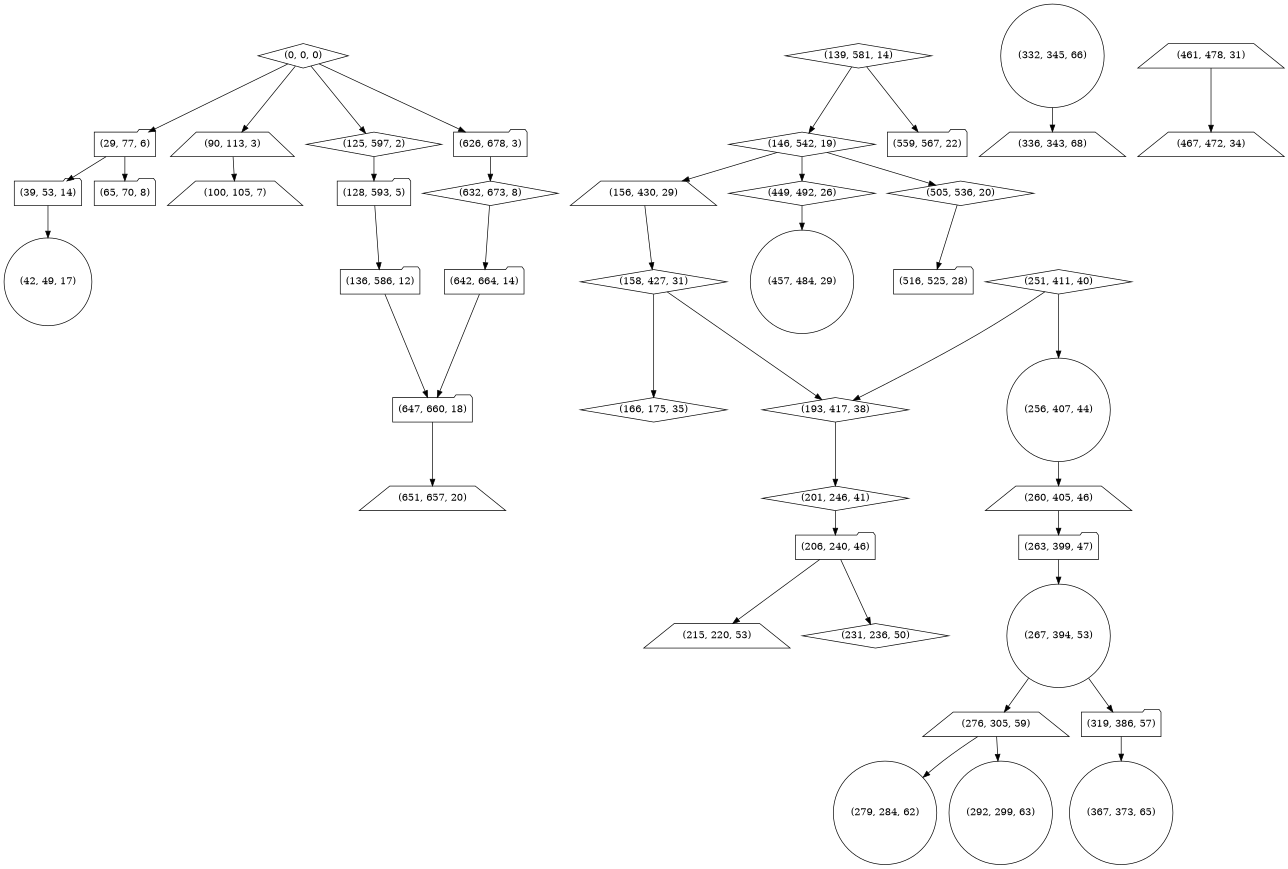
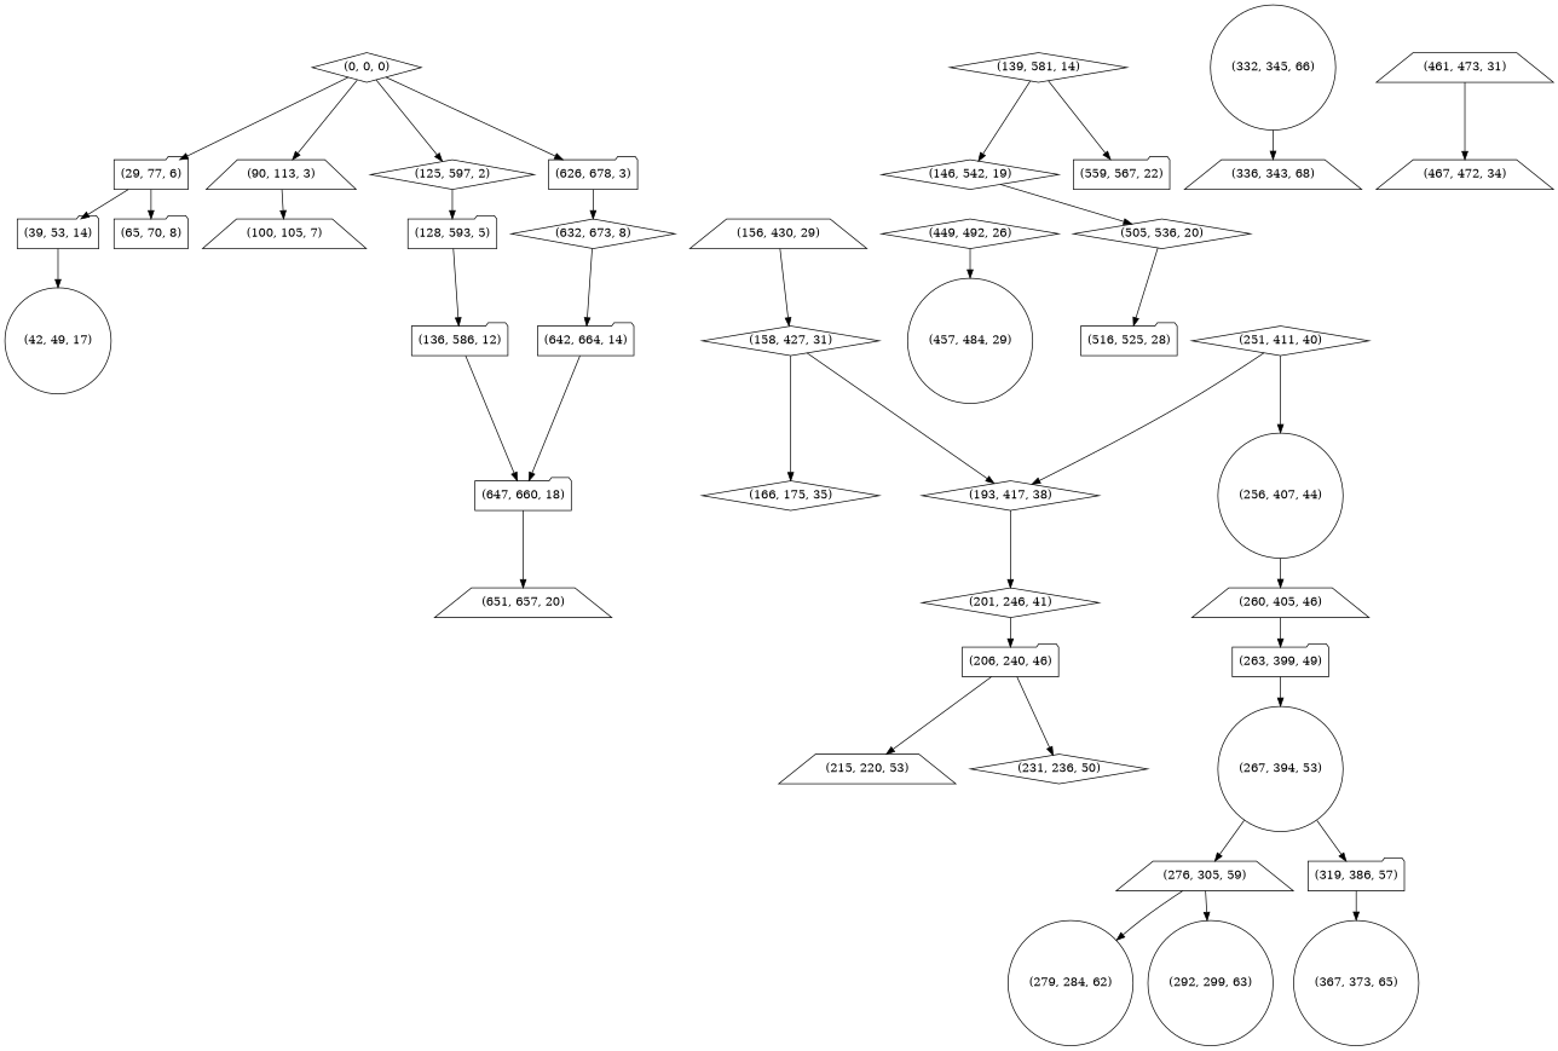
  digraph {
    node [shape=folder]
    "(29, 77, 6)"
    "(0, 0, 0)" [shape=diamond]
    "(90, 113, 3)" [shape=trapezium]
    "(125, 597, 2)" [shape=diamond]
    "(626, 678, 3)"
    "(39, 53, 14)"
    "(65, 70, 8)"
    "(100, 105, 7)" [shape=trapezium]
    "(128, 593, 5)"
    "(632, 673, 8)" [shape=diamond]
    "(42, 49, 17)" [shape=circle]
    "(136, 586, 12)"
    "(647, 660, 18)"
    "(139, 581, 14)" [shape=diamond]
    "(146, 542, 19)" [shape=diamond]
    "(559, 567, 22)"
    "(156, 430, 29)" [shape=trapezium]
    "(449, 492, 26)" [shape=diamond]
    "(505, 536, 20)" [shape=diamond]
    "(158, 427, 31)" [shape=diamond]
    "(457, 484, 29)" [shape=circle]
    "(516, 525, 28)"
    "(166, 175, 35)" [shape=diamond]
    "(193, 417, 38)" [shape=diamond]
    "(201, 246, 41)" [shape=diamond]
    "(206, 240, 46)"
    "(251, 411, 40)" [shape=diamond]
    "(256, 407, 44)" [shape=circle]
    "(215, 220, 53)" [shape=trapezium]
    "(231, 236, 50)" [shape=diamond]
    "(260, 405, 46)" [shape=trapezium]
-   "(263, 399, 49)" [label="(263, 399, 47)"]
+   "(263, 399, 49)"
    "(267, 394, 53)" [shape=circle]
    "(276, 305, 59)" [shape=trapezium]
    "(319, 386, 57)"
    "(279, 284, 62)" [shape=circle]
    "(292, 299, 63)" [shape=circle]
    "(367, 373, 65)" [shape=circle]
    "(332, 345, 66)" [shape=circle]
    "(336, 343, 68)" [shape=trapezium]
-   "(461, 478, 31)" [shape=trapezium]
+   "(461, 478, 31)" [shape=trapezium label="(461, 473, 31)"]
    "(467, 472, 34)" [shape=trapezium]
    "(642, 664, 14)"
    "(651, 657, 20)" [shape=trapezium]
    "(29, 77, 6)" -> "(39, 53, 14)"
    "(29, 77, 6)" -> "(65, 70, 8)"
    "(0, 0, 0)" -> "(29, 77, 6)"
    "(0, 0, 0)" -> "(90, 113, 3)"
    "(0, 0, 0)" -> "(125, 597, 2)"
    "(0, 0, 0)" -> "(626, 678, 3)"
    "(90, 113, 3)" -> "(100, 105, 7)"
    "(125, 597, 2)" -> "(128, 593, 5)"
    "(626, 678, 3)" -> "(632, 673, 8)"
    "(39, 53, 14)" -> "(42, 49, 17)"
    "(128, 593, 5)" -> "(136, 586, 12)"
    "(632, 673, 8)" -> "(642, 664, 14)"
    "(136, 586, 12)" -> "(647, 660, 18)"
    "(647, 660, 18)" -> "(651, 657, 20)"
    "(139, 581, 14)" -> "(146, 542, 19)"
    "(139, 581, 14)" -> "(559, 567, 22)"
-   "(146, 542, 19)" -> "(156, 430, 29)"
-   "(146, 542, 19)" -> "(449, 492, 26)"
    "(146, 542, 19)" -> "(505, 536, 20)"
    "(156, 430, 29)" -> "(158, 427, 31)"
    "(449, 492, 26)" -> "(457, 484, 29)"
    "(505, 536, 20)" -> "(516, 525, 28)"
    "(158, 427, 31)" -> "(166, 175, 35)"
    "(158, 427, 31)" -> "(193, 417, 38)"
    "(193, 417, 38)" -> "(201, 246, 41)"
    "(201, 246, 41)" -> "(206, 240, 46)"
    "(206, 240, 46)" -> "(215, 220, 53)"
    "(206, 240, 46)" -> "(231, 236, 50)"
    "(251, 411, 40)" -> "(193, 417, 38)"
    "(251, 411, 40)" -> "(256, 407, 44)"
    "(256, 407, 44)" -> "(260, 405, 46)"
    "(260, 405, 46)" -> "(263, 399, 49)"
    "(263, 399, 49)" -> "(267, 394, 53)"
    "(267, 394, 53)" -> "(276, 305, 59)"
    "(267, 394, 53)" -> "(319, 386, 57)"
    "(276, 305, 59)" -> "(279, 284, 62)"
    "(276, 305, 59)" -> "(292, 299, 63)"
    "(319, 386, 57)" -> "(367, 373, 65)"
    "(332, 345, 66)" -> "(336, 343, 68)"
    "(461, 478, 31)" -> "(467, 472, 34)"
    "(642, 664, 14)" -> "(647, 660, 18)"
  }
